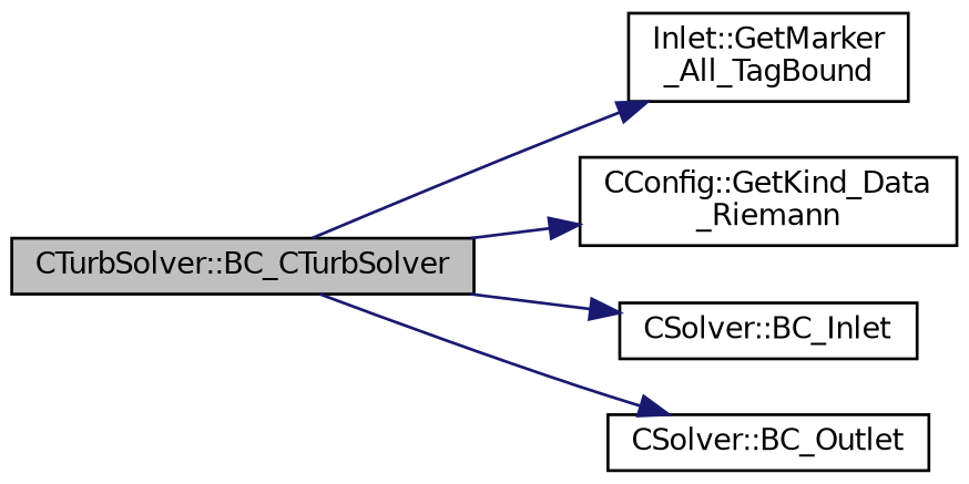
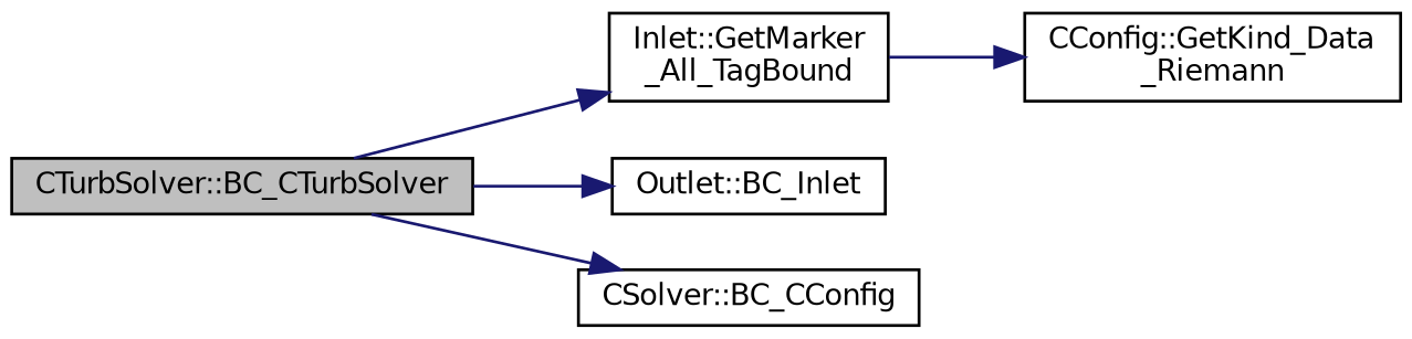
  digraph {
    rankdir=LR
    node [color=black fillcolor=white fontname=Helvetica fontsize=10 shape=record style=filled]
    edge [color=midnightblue fontname=Helvetica fontsize=10 labelfontname=Helvetica labelfontsize=10 style=solid]
    n1 [fillcolor=grey75 fontcolor=black height=0.2 label="CTurbSolver::BC_CTurbSolver" width=0.4]
    n2 [height=0.2 label="Inlet::GetMarker\l_All_TagBound" width=0.4]
    n3 [height=0.2 label="CConfig::GetKind_Data\l_Riemann" width=0.4]
-   n4 [height=0.2 label="CSolver::BC_Inlet" width=0.4]
-   n5 [height=0.2 label="CSolver::BC_Outlet" width=0.4]
+   n4 [height=0.2 label="Outlet::BC_Inlet" width=0.4]
+   n5 [height=0.2 label="CSolver::BC_CConfig" width=0.4]
    n1 -> n2
-   n1 -> n3
+   n2 -> n3
    n1 -> n4
    n1 -> n5
  }
